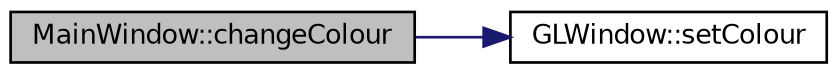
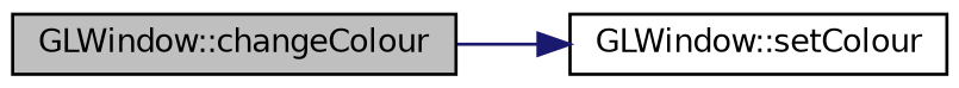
  digraph {
    rankdir=LR
    node [color=black fontname=Helvetica fontsize=10 shape=record style=filled]
-   n1 [fillcolor=grey75 fontcolor=black height=0.2 label="MainWindow::changeColour" width=0.4]
+   n1 [fillcolor=grey75 fontcolor=black height=0.2 label="GLWindow::changeColour" width=0.4]
    n2 [fillcolor=white height=0.2 label="GLWindow::setColour" width=0.4]
    n1 -> n2 [color=midnightblue fontname=Helvetica fontsize=10 labelfontname=Helvetica labelfontsize=10 style=solid]
  }
